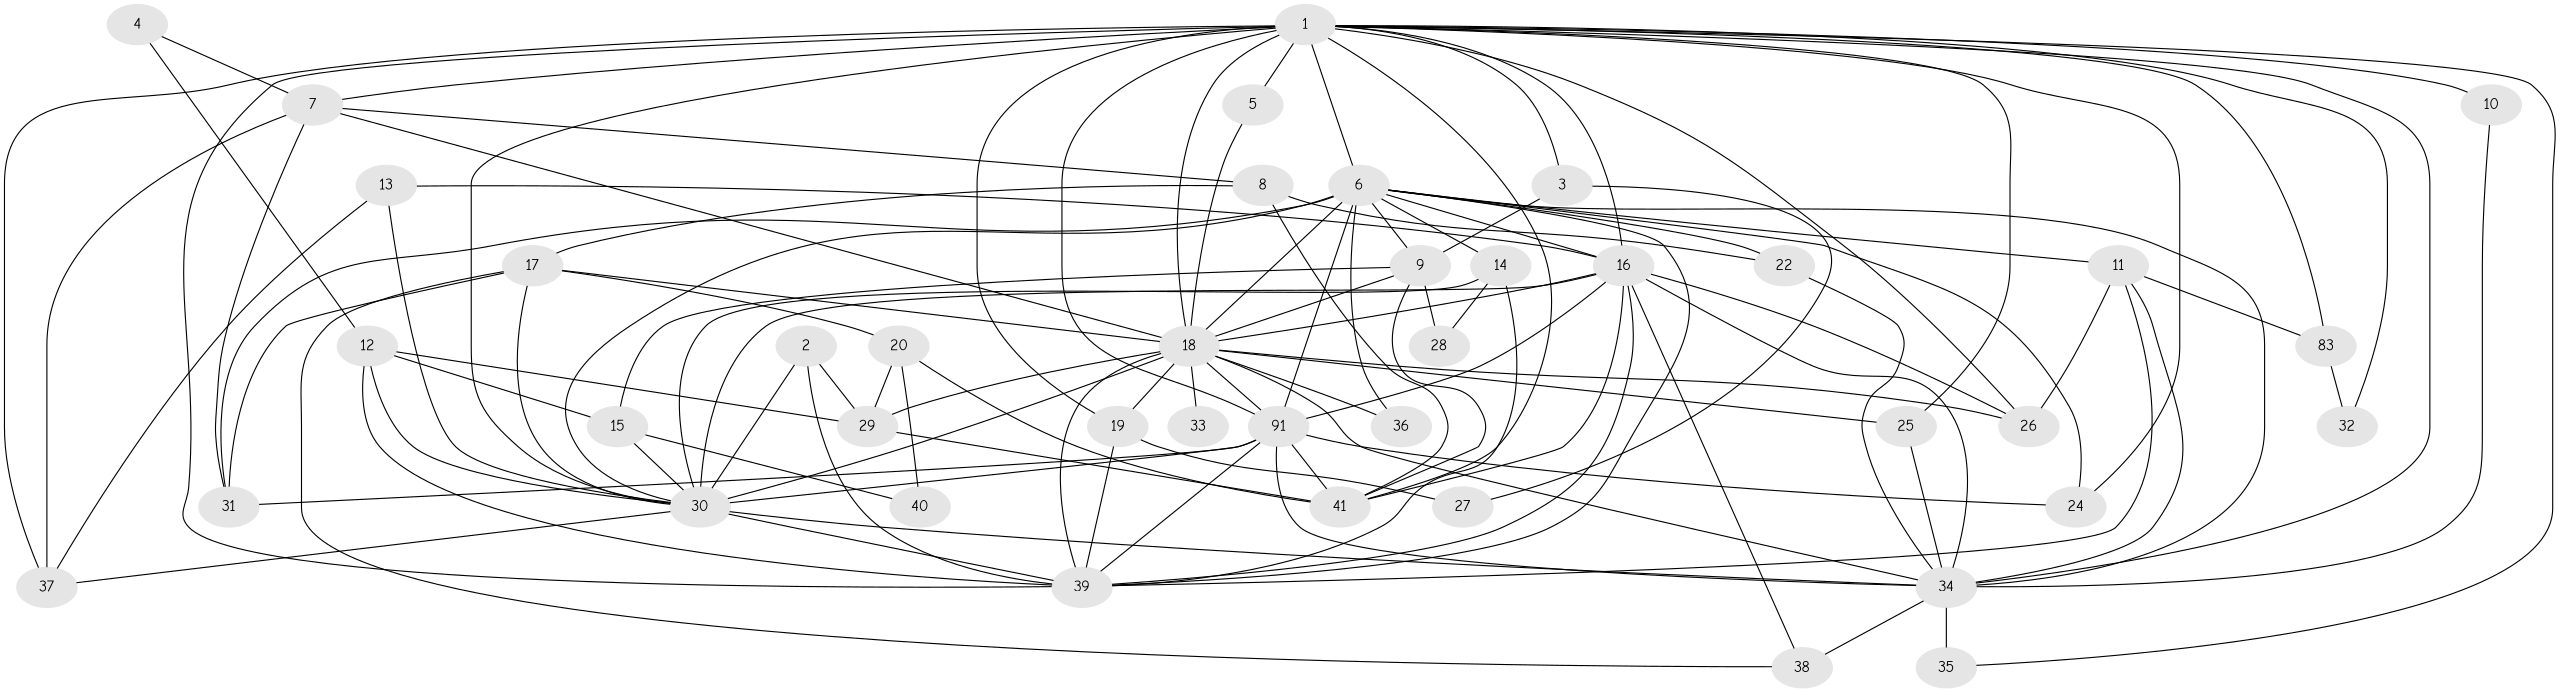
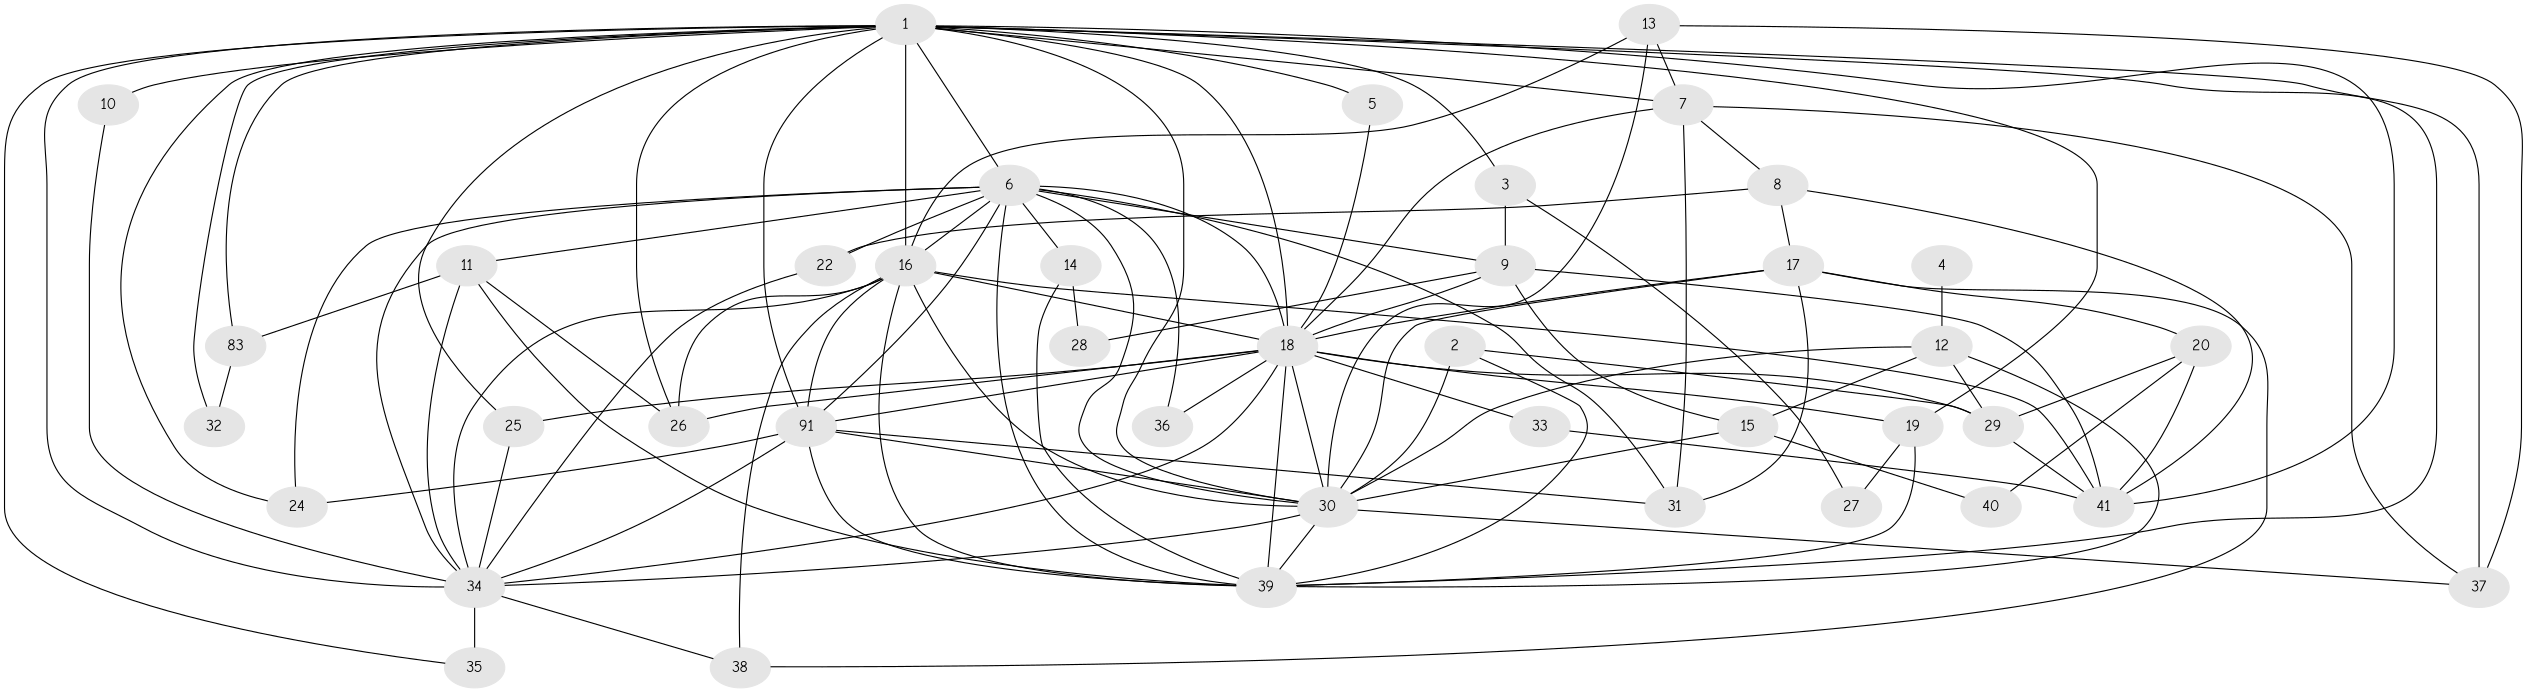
  graph {
    fontname="Comic Neue"
    node [color=gray90 fontname="Comic Neue" style=filled]
    edge [fontname="Comic Neue" weight=1.0]
    1
    3
    5
    6
    7
    10
    16
    18
    19
    n10 [label=91]
    n11 [label=83]
    24
    25
    30
    32
    34
    35
    37
    39
    41
    26
    9
    27
    11
    14
    22
    31
    36
    8
    38
    29
    33
    2
    15
    28
    4
    12
    17
    20
    40
    13
    1 -- 3
    1 -- 5
    1 -- 6 [weight=2.0]
    1 -- 7
    1 -- 10 [weight=2.0]
    1 -- 16 [weight=3.0]
    1 -- 18 [weight=2.0]
    1 -- 19
    1 -- n10 [weight=6.0]
    1 -- n11
    1 -- 24
    1 -- 25
    1 -- 30 [weight=2.0]
    1 -- 32
    1 -- 34 [weight=2.0]
    1 -- 35
    1 -- 37 [weight=2.0]
    1 -- 39 [weight=2.0]
    1 -- 41
    1 -- 26
    3 -- 9
    3 -- 27
    5 -- 18
    6 -- 16
    6 -- 18
    6 -- n10 [weight=3.0]
    6 -- 24
    6 -- 30
    6 -- 34
    6 -- 39
    6 -- 9
    6 -- 11
    6 -- 14
    6 -- 22
    6 -- 31
    6 -- 36
    7 -- 18
    7 -- 37
    7 -- 31
    7 -- 8
    10 -- 34
    16 -- 18
    16 -- n10 [weight=2.0]
    16 -- 30 [weight=2.0]
    16 -- 34
    16 -- 39
    16 -- 41
    16 -- 26
    16 -- 38
    18 -- 19 [weight=2.0]
    18 -- n10 [weight=2.0]
    18 -- 25
    18 -- 30
    18 -- 34
    18 -- 39 [weight=3.0]
    18 -- 26
    18 -- 36 [weight=3.0]
    18 -- 29
    18 -- 33
    19 -- 39
    19 -- 27 [weight=2.0]
    n10 -- 24
    n10 -- 30 [weight=3.0]
    n10 -- 34 [weight=2.0]
    n10 -- 39 [weight=3.0]
-   n10 -- 41 [weight=2.0]
+   33 -- 41 [weight=2.0]
    n10 -- 31
    n11 -- 32
    25 -- 34
    30 -- 34
    30 -- 37
    30 -- 39
    34 -- 35 [weight=2.0]
    34 -- 38
    9 -- 18
    9 -- 41
    9 -- 15
    9 -- 28
    11 -- n11
    11 -- 34
    11 -- 39
    11 -- 26
-   14 -- 30
    14 -- 39
    14 -- 28
    22 -- 34
    8 -- 41
    8 -- 22
    8 -- 17
    29 -- 41
    2 -- 30
    2 -- 39
    2 -- 29
    15 -- 30
    15 -- 40
-   4 -- 7
+   13 -- 7
    4 -- 12
    12 -- 30
    12 -- 39
    12 -- 29
    12 -- 15
    17 -- 18
    17 -- 30
    17 -- 31
    17 -- 38
    17 -- 20
    20 -- 41
    20 -- 29
    20 -- 40
    13 -- 16
    13 -- 30
    13 -- 37
  }
